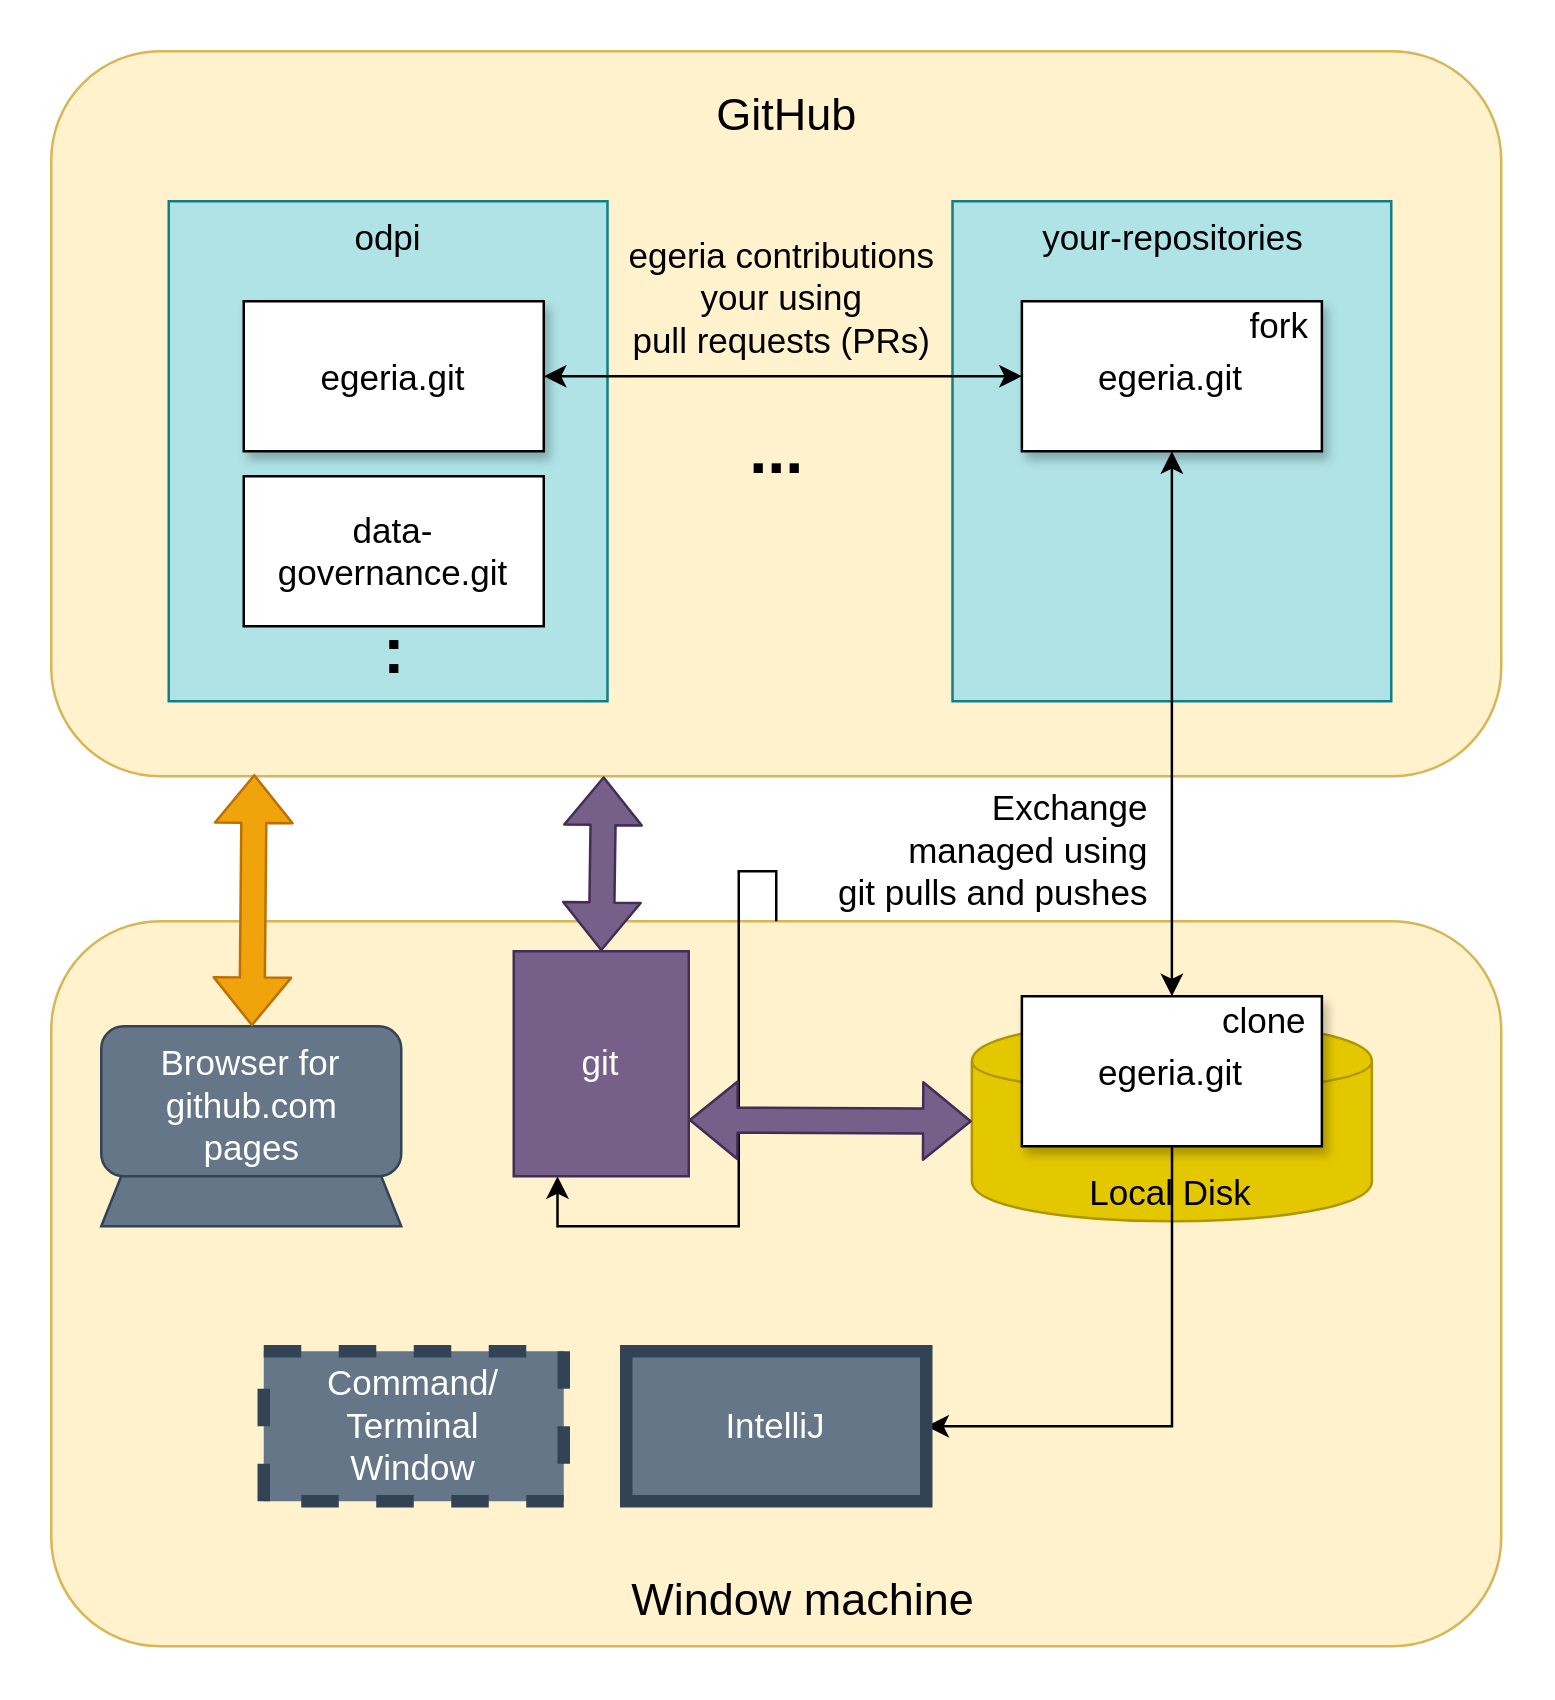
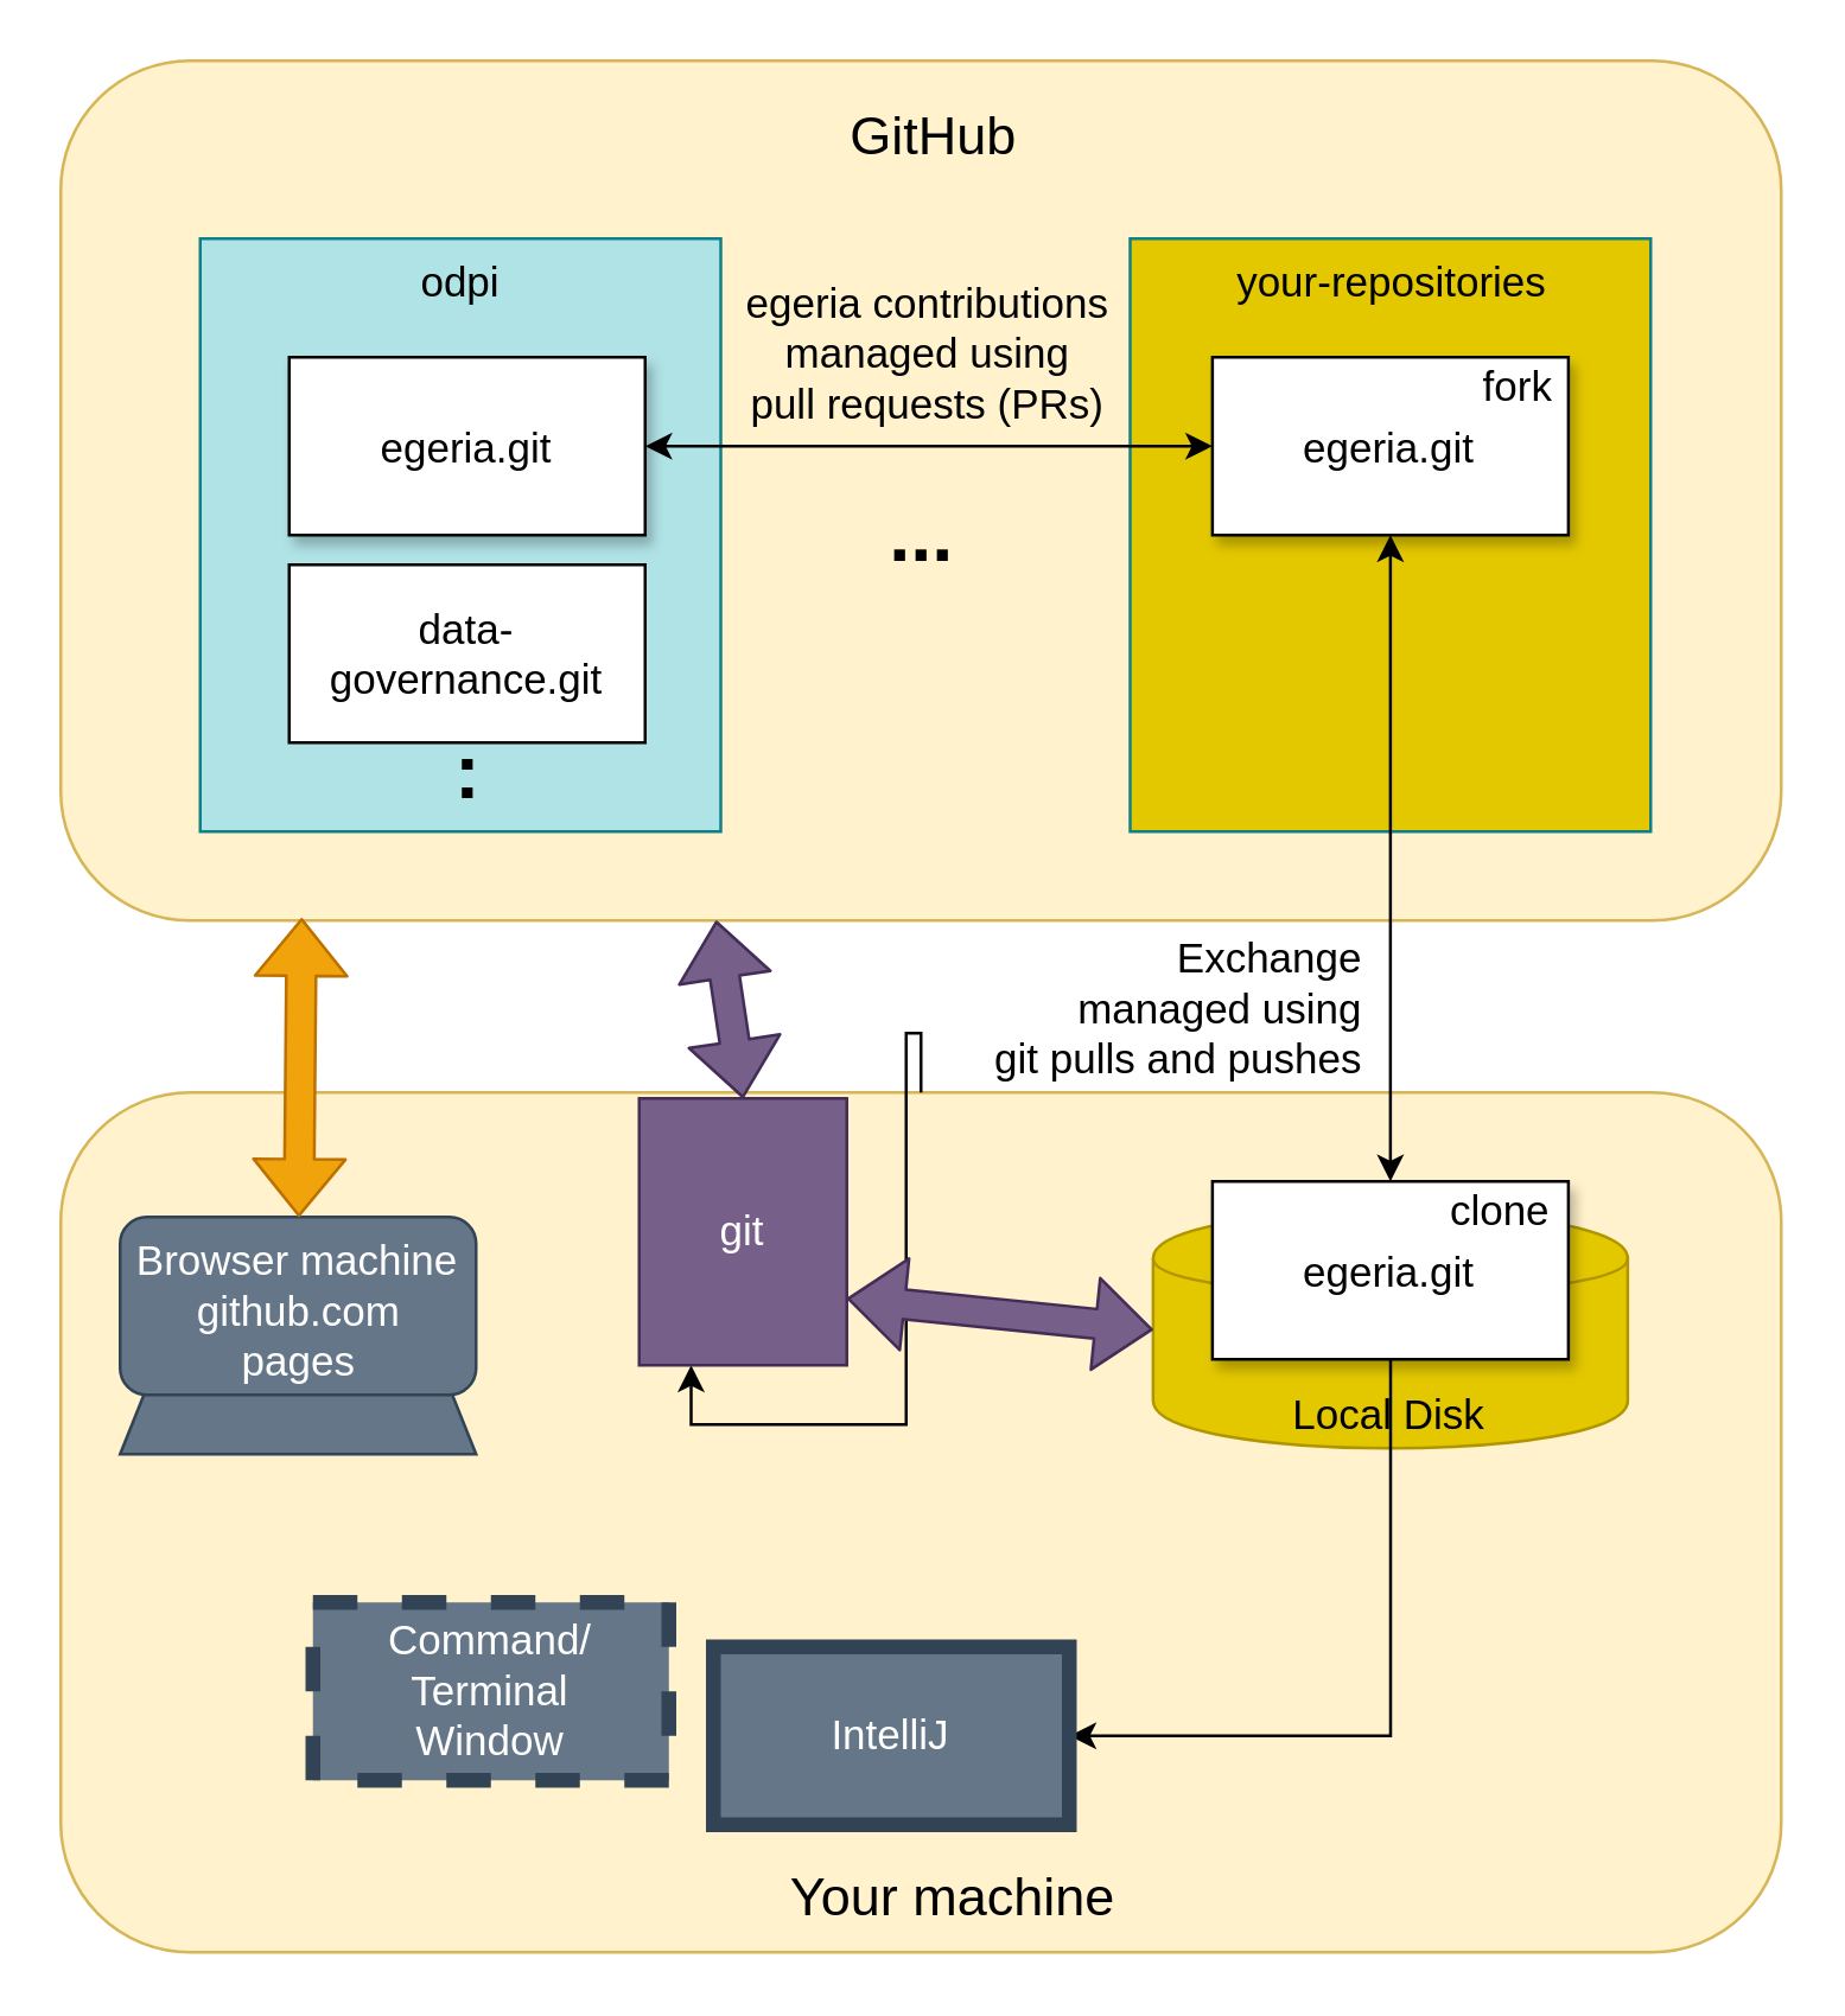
  <mxCell id="0" />
  <mxCell id="1" parent="0" />
  <mxCell id="2" value="GitHub" style="rounded=1;whiteSpace=wrap;html=1;fontSize=18;align=center;verticalAlign=top;spacingTop=9;spacingLeft=9;fillColor=#fff2cc;strokeColor=#d6b656;" vertex="1" parent="1"><mxGeometry x="20" y="20" width="580" height="290" as="geometry" /></mxCell>
  <mxCell id="3" value="odpi" style="rounded=0;whiteSpace=wrap;html=1;fontSize=14;align=center;verticalAlign=top;fillColor=#b0e3e6;strokeColor=#0e8088;" vertex="1" parent="1"><mxGeometry x="67" y="80" width="175.5" height="200" as="geometry" /></mxCell>
  <mxCell id="4" value="&lt;font style=&quot;font-size: 14px&quot;&gt;egeria.git&lt;/font&gt;" style="rounded=0;whiteSpace=wrap;html=1;fontSize=18;align=center;shadow=1;" vertex="1" parent="1"><mxGeometry x="97" y="120" width="120" height="60" as="geometry" /></mxCell>
  <mxCell id="5" value="data-governance.git" style="rounded=0;whiteSpace=wrap;html=1;fontSize=14;align=center;" vertex="1" parent="1"><mxGeometry x="97" y="190" width="120" height="60" as="geometry" /></mxCell>
  <mxCell id="6" value=":" style="text;html=1;align=center;verticalAlign=middle;resizable=0;points=[];;autosize=1;fontSize=26;fontStyle=1" vertex="1" parent="1"><mxGeometry x="147" y="240" width="20" height="40" as="geometry" /></mxCell>
  <mxCell id="7" value="..." style="text;html=1;align=center;verticalAlign=middle;resizable=0;points=[];;autosize=1;fontSize=26;fontStyle=1" vertex="1" parent="1"><mxGeometry x="290" y="160" width="40" height="40" as="geometry" /></mxCell>
- <mxCell id="8" value="your-repositories" style="rounded=0;whiteSpace=wrap;html=1;fontSize=14;align=center;verticalAlign=top;fillColor=#b0e3e6;strokeColor=#0e8088;" vertex="1" parent="1"><mxGeometry x="380.5" y="80" width="175.5" height="200" as="geometry" /></mxCell>
+ <mxCell id="8" value="your-repositories" style="rounded=0;whiteSpace=wrap;html=1;fontSize=14;align=center;verticalAlign=top;fillColor=#e3c800;strokeColor=#0e8088;" vertex="1" parent="1"><mxGeometry x="380.5" y="80" width="175.5" height="200" as="geometry" /></mxCell>
  <mxCell id="9" style="edgeStyle=orthogonalEdgeStyle;rounded=0;orthogonalLoop=1;jettySize=auto;html=1;fontSize=14;startArrow=classic;startFill=1;" edge="1" parent="1" source="10" target="4"><mxGeometry relative="1" as="geometry" /></mxCell>
  <mxCell id="10" value="&lt;font style=&quot;font-size: 14px&quot;&gt;egeria.git&lt;/font&gt;" style="rounded=0;whiteSpace=wrap;html=1;fontSize=18;align=center;shadow=1;" vertex="1" parent="1"><mxGeometry x="408.25" y="120" width="120" height="60" as="geometry" /></mxCell>
- <mxCell id="11" value="Window machine" style="rounded=1;whiteSpace=wrap;html=1;fontSize=18;align=center;verticalAlign=bottom;spacingTop=22;spacingLeft=22;fillColor=#fff2cc;strokeColor=#d6b656;spacingBottom=4;" vertex="1" parent="1"><mxGeometry x="20" y="368" width="580" height="290" as="geometry" /></mxCell>
+ <mxCell id="11" value="Your machine" style="rounded=1;whiteSpace=wrap;html=1;fontSize=18;align=center;verticalAlign=bottom;spacingTop=22;spacingLeft=22;fillColor=#fff2cc;strokeColor=#d6b656;spacingBottom=4;" vertex="1" parent="1"><mxGeometry x="20" y="368" width="580" height="290" as="geometry" /></mxCell>
  <mxCell id="12" value="Command/&lt;br&gt;Terminal&lt;br&gt;Window" style="rounded=0;whiteSpace=wrap;html=1;fontSize=14;align=center;fillColor=#647687;strokeColor=#314354;fontColor=#ffffff;strokeWidth=5;dashed=1;" vertex="1" parent="1"><mxGeometry x="105" y="540" width="120" height="60" as="geometry" /></mxCell>
  <mxCell id="13" value="Local Disk" style="shape=cylinder;whiteSpace=wrap;html=1;boundedLbl=1;backgroundOutline=1;strokeWidth=1;fontSize=14;align=center;fillColor=#e3c800;strokeColor=#B09500;fontColor=#000000;verticalAlign=bottom;" vertex="1" parent="1"><mxGeometry x="388.25" y="408" width="160" height="80" as="geometry" /></mxCell>
  <mxCell id="14" style="edgeStyle=orthogonalEdgeStyle;rounded=0;orthogonalLoop=1;jettySize=auto;html=1;startArrow=classic;startFill=1;endArrow=none;endFill=0;fontSize=14;fontColor=#000000;" edge="1" parent="1" source="15" target="16"><mxGeometry relative="1" as="geometry" /></mxCell>
- <mxCell id="15" value="IntelliJ" style="rounded=0;whiteSpace=wrap;html=1;fontSize=14;align=center;fillColor=#647687;strokeColor=#314354;fontColor=#ffffff;strokeWidth=5;" vertex="1" parent="1"><mxGeometry x="250" y="540" width="120" height="60" as="geometry" /></mxCell>
+ <mxCell id="15" value="IntelliJ" style="rounded=0;whiteSpace=wrap;html=1;fontSize=14;align=center;fillColor=#647687;strokeColor=#314354;fontColor=#ffffff;strokeWidth=5;" vertex="1" parent="1"><mxGeometry x="240" y="555" width="120" height="60" as="geometry" /></mxCell>
  <mxCell id="16" value="&lt;font style=&quot;font-size: 14px&quot;&gt;egeria.git&lt;/font&gt;" style="rounded=0;whiteSpace=wrap;html=1;fontSize=18;align=center;shadow=1;" vertex="1" parent="1"><mxGeometry x="408.25" y="398" width="120" height="60" as="geometry" /></mxCell>
  <mxCell id="17" style="edgeStyle=orthogonalEdgeStyle;rounded=0;orthogonalLoop=1;jettySize=auto;html=1;exitX=0.5;exitY=1;exitDx=0;exitDy=0;fontSize=14;fontColor=#000000;startArrow=classic;startFill=1;" edge="1" parent="1" source="10" target="16"><mxGeometry relative="1" as="geometry" /></mxCell>
  <mxCell id="18" value="clone" style="text;html=1;align=center;verticalAlign=middle;resizable=0;points=[];;autosize=1;fontSize=14;fontColor=#000000;" vertex="1" parent="1"><mxGeometry x="480.25" y="398" width="50" height="20" as="geometry" /></mxCell>
  <mxCell id="19" value="fork" style="text;html=1;align=center;verticalAlign=middle;resizable=0;points=[];;autosize=1;fontSize=14;fontColor=#000000;" vertex="1" parent="1"><mxGeometry x="490.5" y="120" width="40" height="20" as="geometry" /></mxCell>
  <mxCell id="20" value="" style="shape=trapezoid;perimeter=trapezoidPerimeter;whiteSpace=wrap;html=1;fontSize=14;align=center;fillColor=#647687;strokeColor=#314354;fontColor=#ffffff;" vertex="1" parent="1"><mxGeometry x="40" y="430" width="120" height="60" as="geometry" /></mxCell>
- <mxCell id="21" value="Browser for" style="rounded=1;whiteSpace=wrap;html=1;fontSize=14;align=center;fillColor=#647687;strokeColor=#314354;fontColor=#ffffff;verticalAlign=top;" vertex="1" parent="1"><mxGeometry x="40" y="410" width="120" height="60" as="geometry" /></mxCell>
+ <mxCell id="21" value="Browser machine" style="rounded=1;whiteSpace=wrap;html=1;fontSize=14;align=center;fillColor=#647687;strokeColor=#314354;fontColor=#ffffff;verticalAlign=top;" vertex="1" parent="1"><mxGeometry x="40" y="410" width="120" height="60" as="geometry" /></mxCell>
  <mxCell id="22" value="github.com&lt;br&gt;pages" style="text;html=1;align=center;verticalAlign=middle;resizable=0;points=[];;autosize=1;fontSize=14;fontColor=#FFFFFF;" vertex="1" parent="1"><mxGeometry x="60" y="430" width="80" height="40" as="geometry" /></mxCell>
  <mxCell id="23" value="" style="shape=flexArrow;endArrow=classic;startArrow=classic;html=1;fontSize=14;exitX=0.14;exitY=0.997;exitDx=0;exitDy=0;fillColor=#f0a30a;strokeColor=#BD7000;exitPerimeter=0;" edge="1" parent="1" source="2" target="21"><mxGeometry width="50" height="50" relative="1" as="geometry"><mxPoint x="90" y="0" as="sourcePoint" /><mxPoint x="140" y="-50" as="targetPoint" /></mxGeometry></mxCell>
  <mxCell id="24" style="edgeStyle=orthogonalEdgeStyle;rounded=0;orthogonalLoop=1;jettySize=auto;html=1;exitX=0.25;exitY=1;exitDx=0;exitDy=0;startArrow=classic;startFill=1;endArrow=none;endFill=0;fontSize=14;fontColor=#FFFFFF;" edge="1" parent="1" source="25" target="11"><mxGeometry relative="1" as="geometry" /></mxCell>
- <mxCell id="25" value="git" style="rounded=0;whiteSpace=wrap;html=1;strokeWidth=1;fontSize=14;fontColor=#ffffff;align=center;fillColor=#76608a;strokeColor=#432D57;" vertex="1" parent="1"><mxGeometry x="205" y="380" width="70" height="90" as="geometry" /></mxCell>
+ <mxCell id="25" value="git" style="rounded=0;whiteSpace=wrap;html=1;strokeWidth=1;fontSize=14;fontColor=#ffffff;align=center;fillColor=#76608a;strokeColor=#432D57;" vertex="1" parent="1"><mxGeometry x="215" y="370" width="70" height="90" as="geometry" /></mxCell>
  <mxCell id="26" value="" style="shape=flexArrow;endArrow=classic;startArrow=classic;html=1;fontSize=14;exitX=0.381;exitY=1;exitDx=0;exitDy=0;fillColor=#76608a;strokeColor=#432D57;exitPerimeter=0;entryX=0.5;entryY=0;entryDx=0;entryDy=0;" edge="1" parent="1" source="2" target="25"><mxGeometry width="50" height="50" relative="1" as="geometry"><mxPoint x="111.2" y="319.13" as="sourcePoint" /><mxPoint x="110.298" y="410" as="targetPoint" /></mxGeometry></mxCell>
  <mxCell id="27" value="" style="shape=flexArrow;endArrow=classic;startArrow=classic;html=1;fontSize=14;exitX=0;exitY=0.5;exitDx=0;exitDy=0;fillColor=#76608a;strokeColor=#432D57;entryX=1;entryY=0.75;entryDx=0;entryDy=0;" edge="1" parent="1" source="13" target="25"><mxGeometry width="50" height="50" relative="1" as="geometry"><mxPoint x="250.98" y="330" as="sourcePoint" /><mxPoint x="250" y="390" as="targetPoint" /></mxGeometry></mxCell>
- <mxCell id="28" value="egeria contributions&lt;br&gt;your using&lt;br&gt;pull requests (PRs)" style="text;html=1;align=center;verticalAlign=middle;resizable=0;points=[];;autosize=1;fontSize=14;fontColor=#000000;" vertex="1" parent="1"><mxGeometry x="242" y="89" width="140" height="60" as="geometry" /></mxCell>
+ <mxCell id="28" value="egeria contributions&lt;br&gt;managed using&lt;br&gt;pull requests (PRs)" style="text;html=1;align=center;verticalAlign=middle;resizable=0;points=[];;autosize=1;fontSize=14;fontColor=#000000;" vertex="1" parent="1"><mxGeometry x="242" y="89" width="140" height="60" as="geometry" /></mxCell>
  <mxCell id="29" value="Exchange&lt;br&gt;managed using&lt;br&gt;git pulls and pushes" style="text;html=1;align=right;verticalAlign=middle;resizable=0;points=[];;autosize=1;fontSize=14;fontColor=#000000;" vertex="1" parent="1"><mxGeometry x="320" y="310" width="140" height="60" as="geometry" /></mxCell>
